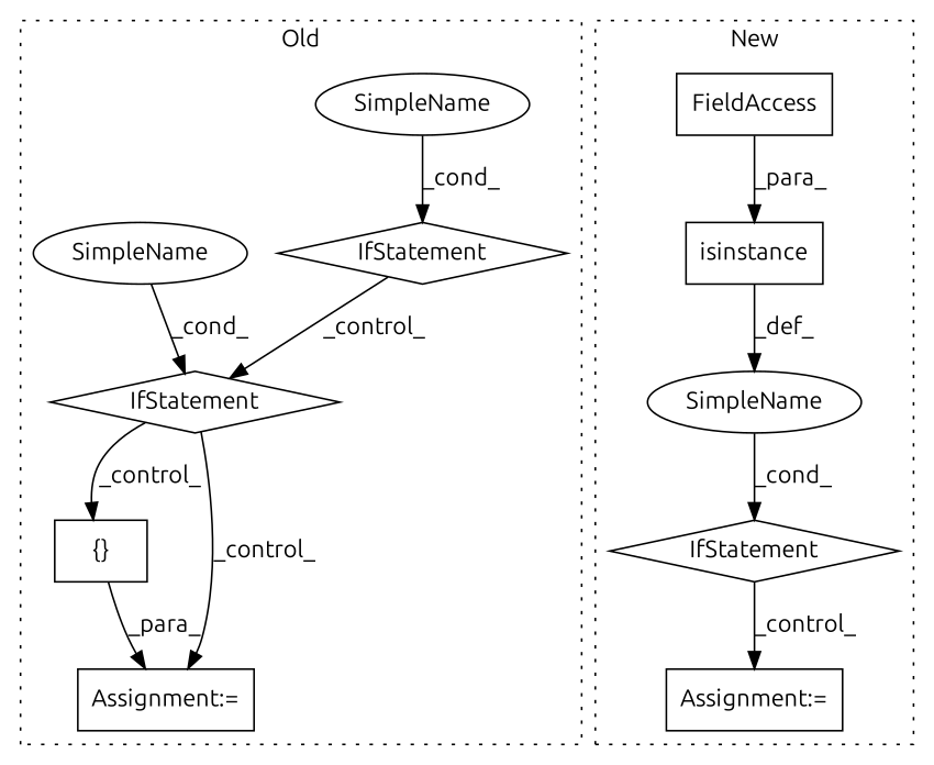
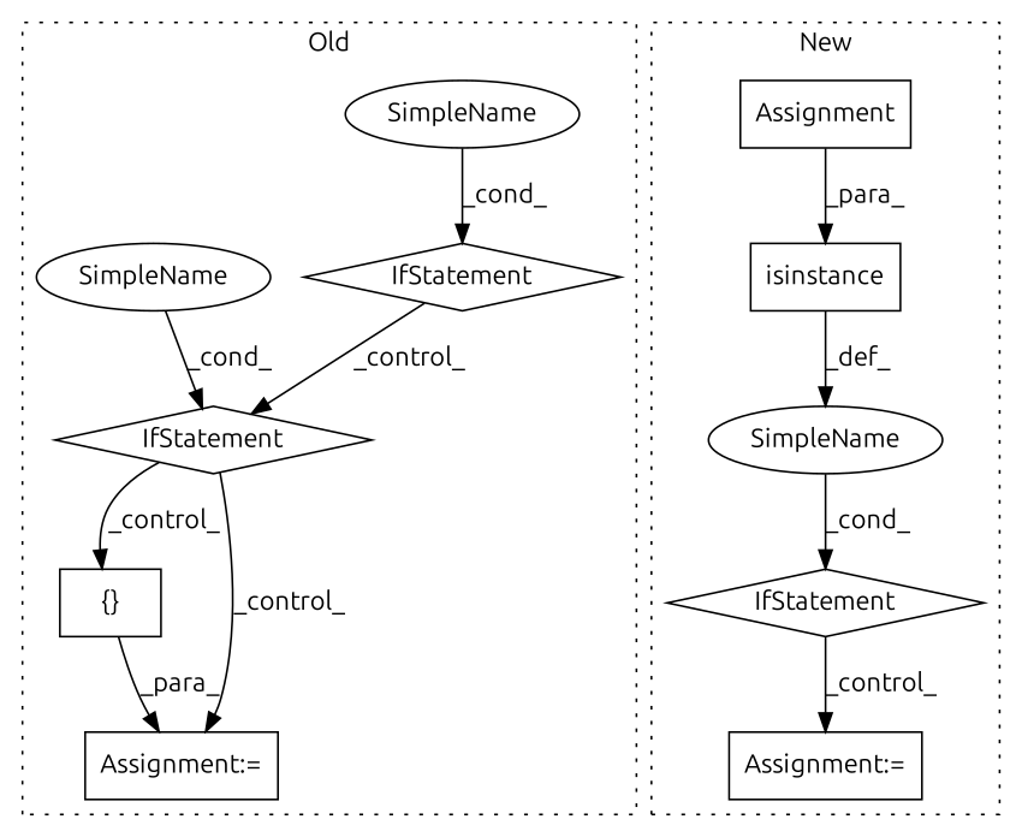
  digraph {
    fontname=Ubuntu
    node [a=42 shape=box fontname=Ubuntu]
    edge [fontname=Ubuntu]
    n1 [a=4 l="1,1" label="{}" s="3019,3021"]
    n2 [a=7 l=1 label="Assignment:=" s=2995]
    n3 [label=SimpleName shape=ellipse]
    n4 [a=25 l="4,2" label=IfStatement s="2919,2944" shape=diamond]
    n5 [label=SimpleName shape=ellipse]
    n6 [a=25 l="4,2" label=IfStatement s="2856,2881" shape=diamond]
    n7 [a=32 l="11,1" label=isinstance s="2563,2599"]
    n8 [a=25 l="4,2" label=IfStatement s="2541,2610" shape=diamond]
    n9 [a=7 l=1 label="Assignment:=" s=2623]
    n10 [label=SimpleName shape=ellipse]
-   n11 [a=22 l=21 label=FieldAccess s=2578]
+   n11 [a=22 l=21 label=Assignment s=2578]
    subgraph cluster_1 {
      label=Old
      style=dotted
      n1
      n2
      n3
      n4
      n5
      n6
    }
    subgraph cluster_2 {
      label=New
      style=dotted
      n7
      n8
      n9
      n10
      n11
    }
    n1 -> n2 [label=_para_]
    n3 -> n6 [label=_cond_]
    n4 -> n1 [label=_control_]
    n4 -> n2 [label=_control_]
    n5 -> n4 [label=_cond_]
    n6 -> n4 [label=_control_]
    n7 -> n10 [label=_def_]
    n8 -> n9 [label=_control_]
    n10 -> n8 [label=_cond_]
    n11 -> n7 [label=_para_]
  }
